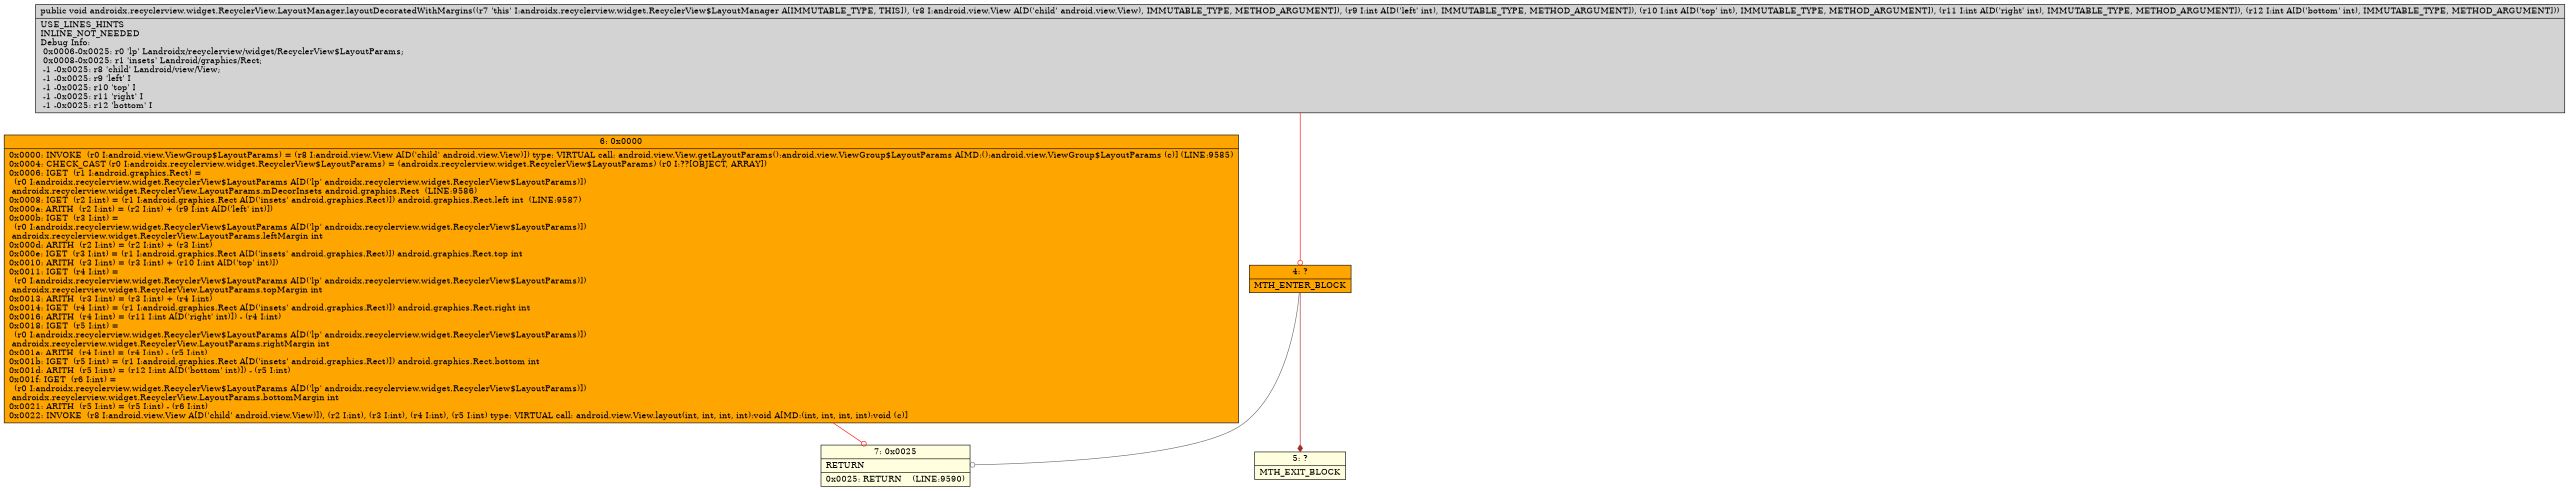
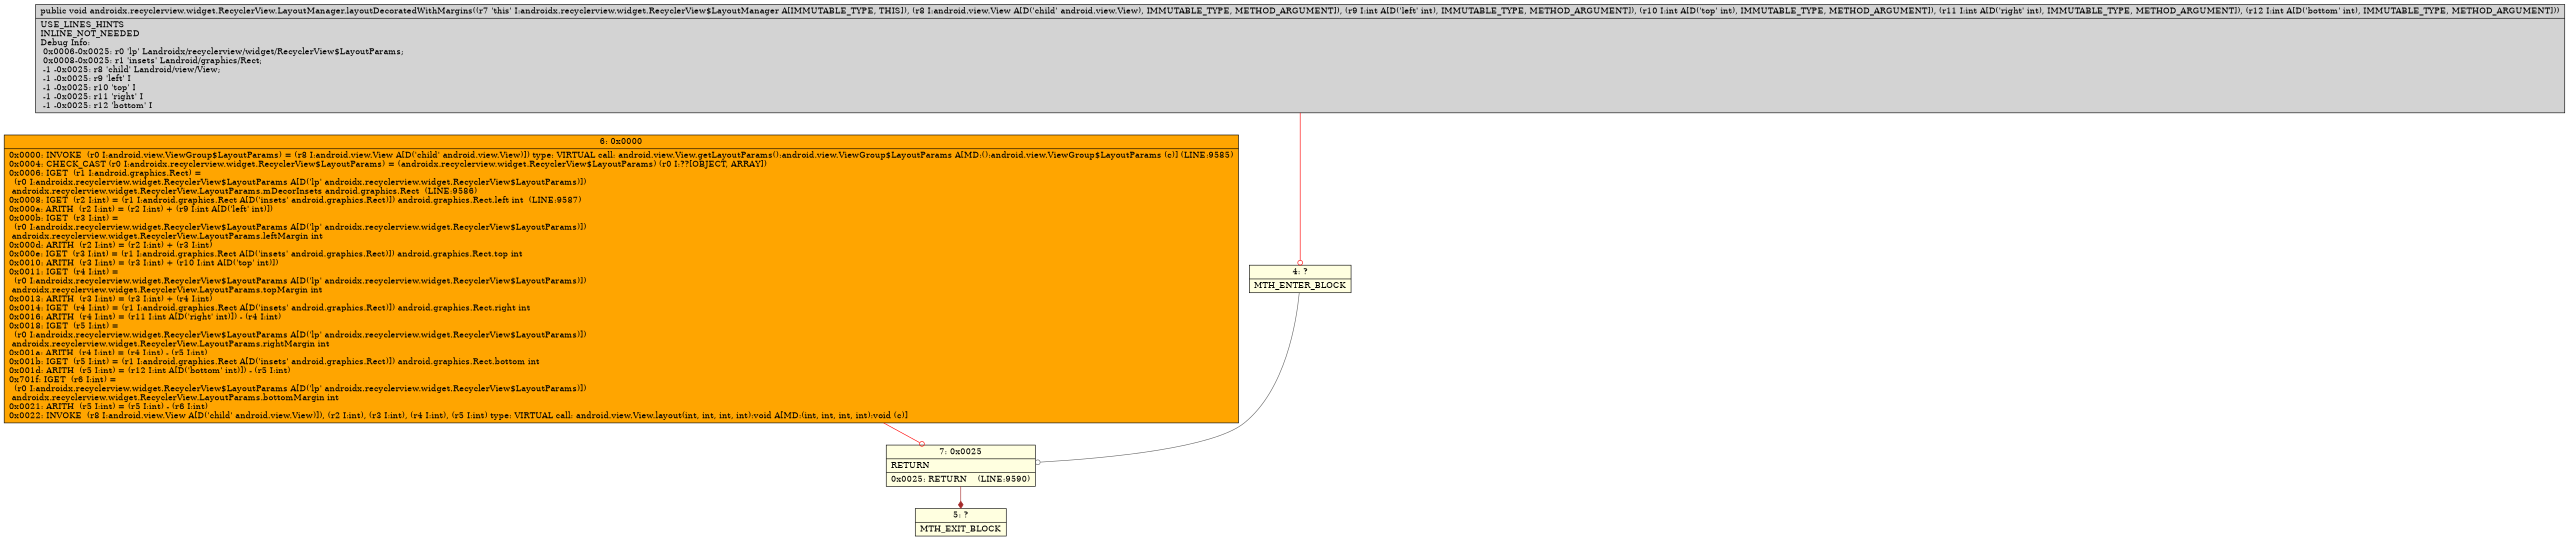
  digraph {
    node [fillcolor=orange shape=record style=filled]
    edge [arrowhead=odot color=red]
-   n1 [label="{4\:\ ?|MTH_ENTER_BLOCK\l}"]
+   n1 [fillcolor=lightyellow label="{4\:\ ?|MTH_ENTER_BLOCK\l}"]
    n2 [fillcolor=lightyellow label="{7\:\ 0x0025|RETURN\l|0x0025: RETURN    (LINE:9590)\l}"]
-   n3 [label="{6\:\ 0x0000|0x0000: INVOKE  (r0 I:android.view.ViewGroup$LayoutParams) = (r8 I:android.view.View A[D('child' android.view.View)]) type: VIRTUAL call: android.view.View.getLayoutParams():android.view.ViewGroup$LayoutParams A[MD:():android.view.ViewGroup$LayoutParams (c)] (LINE:9585)\l0x0004: CHECK_CAST (r0 I:androidx.recyclerview.widget.RecyclerView$LayoutParams) = (androidx.recyclerview.widget.RecyclerView$LayoutParams) (r0 I:??[OBJECT, ARRAY]) \l0x0006: IGET  (r1 I:android.graphics.Rect) = \l  (r0 I:androidx.recyclerview.widget.RecyclerView$LayoutParams A[D('lp' androidx.recyclerview.widget.RecyclerView$LayoutParams)])\l androidx.recyclerview.widget.RecyclerView.LayoutParams.mDecorInsets android.graphics.Rect  (LINE:9586)\l0x0008: IGET  (r2 I:int) = (r1 I:android.graphics.Rect A[D('insets' android.graphics.Rect)]) android.graphics.Rect.left int  (LINE:9587)\l0x000a: ARITH  (r2 I:int) = (r2 I:int) + (r9 I:int A[D('left' int)]) \l0x000b: IGET  (r3 I:int) = \l  (r0 I:androidx.recyclerview.widget.RecyclerView$LayoutParams A[D('lp' androidx.recyclerview.widget.RecyclerView$LayoutParams)])\l androidx.recyclerview.widget.RecyclerView.LayoutParams.leftMargin int \l0x000d: ARITH  (r2 I:int) = (r2 I:int) + (r3 I:int) \l0x000e: IGET  (r3 I:int) = (r1 I:android.graphics.Rect A[D('insets' android.graphics.Rect)]) android.graphics.Rect.top int \l0x0010: ARITH  (r3 I:int) = (r3 I:int) + (r10 I:int A[D('top' int)]) \l0x0011: IGET  (r4 I:int) = \l  (r0 I:androidx.recyclerview.widget.RecyclerView$LayoutParams A[D('lp' androidx.recyclerview.widget.RecyclerView$LayoutParams)])\l androidx.recyclerview.widget.RecyclerView.LayoutParams.topMargin int \l0x0013: ARITH  (r3 I:int) = (r3 I:int) + (r4 I:int) \l0x0014: IGET  (r4 I:int) = (r1 I:android.graphics.Rect A[D('insets' android.graphics.Rect)]) android.graphics.Rect.right int \l0x0016: ARITH  (r4 I:int) = (r11 I:int A[D('right' int)]) \- (r4 I:int) \l0x0018: IGET  (r5 I:int) = \l  (r0 I:androidx.recyclerview.widget.RecyclerView$LayoutParams A[D('lp' androidx.recyclerview.widget.RecyclerView$LayoutParams)])\l androidx.recyclerview.widget.RecyclerView.LayoutParams.rightMargin int \l0x001a: ARITH  (r4 I:int) = (r4 I:int) \- (r5 I:int) \l0x001b: IGET  (r5 I:int) = (r1 I:android.graphics.Rect A[D('insets' android.graphics.Rect)]) android.graphics.Rect.bottom int \l0x001d: ARITH  (r5 I:int) = (r12 I:int A[D('bottom' int)]) \- (r5 I:int) \l0x001f: IGET  (r6 I:int) = \l  (r0 I:androidx.recyclerview.widget.RecyclerView$LayoutParams A[D('lp' androidx.recyclerview.widget.RecyclerView$LayoutParams)])\l androidx.recyclerview.widget.RecyclerView.LayoutParams.bottomMargin int \l0x0021: ARITH  (r5 I:int) = (r5 I:int) \- (r6 I:int) \l0x0022: INVOKE  (r8 I:android.view.View A[D('child' android.view.View)]), (r2 I:int), (r3 I:int), (r4 I:int), (r5 I:int) type: VIRTUAL call: android.view.View.layout(int, int, int, int):void A[MD:(int, int, int, int):void (c)]\l}"]
+   n3 [label="{6\:\ 0x0000|0x0000: INVOKE  (r0 I:android.view.ViewGroup$LayoutParams) = (r8 I:android.view.View A[D('child' android.view.View)]) type: VIRTUAL call: android.view.View.getLayoutParams():android.view.ViewGroup$LayoutParams A[MD:():android.view.ViewGroup$LayoutParams (c)] (LINE:9585)\l0x0004: CHECK_CAST (r0 I:androidx.recyclerview.widget.RecyclerView$LayoutParams) = (androidx.recyclerview.widget.RecyclerView$LayoutParams) (r0 I:??[OBJECT, ARRAY]) \l0x0006: IGET  (r1 I:android.graphics.Rect) = \l  (r0 I:androidx.recyclerview.widget.RecyclerView$LayoutParams A[D('lp' androidx.recyclerview.widget.RecyclerView$LayoutParams)])\l androidx.recyclerview.widget.RecyclerView.LayoutParams.mDecorInsets android.graphics.Rect  (LINE:9586)\l0x0008: IGET  (r2 I:int) = (r1 I:android.graphics.Rect A[D('insets' android.graphics.Rect)]) android.graphics.Rect.left int  (LINE:9587)\l0x000a: ARITH  (r2 I:int) = (r2 I:int) + (r9 I:int A[D('left' int)]) \l0x000b: IGET  (r3 I:int) = \l  (r0 I:androidx.recyclerview.widget.RecyclerView$LayoutParams A[D('lp' androidx.recyclerview.widget.RecyclerView$LayoutParams)])\l androidx.recyclerview.widget.RecyclerView.LayoutParams.leftMargin int \l0x000d: ARITH  (r2 I:int) = (r2 I:int) + (r3 I:int) \l0x000e: IGET  (r3 I:int) = (r1 I:android.graphics.Rect A[D('insets' android.graphics.Rect)]) android.graphics.Rect.top int \l0x0010: ARITH  (r3 I:int) = (r3 I:int) + (r10 I:int A[D('top' int)]) \l0x0011: IGET  (r4 I:int) = \l  (r0 I:androidx.recyclerview.widget.RecyclerView$LayoutParams A[D('lp' androidx.recyclerview.widget.RecyclerView$LayoutParams)])\l androidx.recyclerview.widget.RecyclerView.LayoutParams.topMargin int \l0x0013: ARITH  (r3 I:int) = (r3 I:int) + (r4 I:int) \l0x0014: IGET  (r4 I:int) = (r1 I:android.graphics.Rect A[D('insets' android.graphics.Rect)]) android.graphics.Rect.right int \l0x0016: ARITH  (r4 I:int) = (r11 I:int A[D('right' int)]) \- (r4 I:int) \l0x0018: IGET  (r5 I:int) = \l  (r0 I:androidx.recyclerview.widget.RecyclerView$LayoutParams A[D('lp' androidx.recyclerview.widget.RecyclerView$LayoutParams)])\l androidx.recyclerview.widget.RecyclerView.LayoutParams.rightMargin int \l0x001a: ARITH  (r4 I:int) = (r4 I:int) \- (r5 I:int) \l0x001b: IGET  (r5 I:int) = (r1 I:android.graphics.Rect A[D('insets' android.graphics.Rect)]) android.graphics.Rect.bottom int \l0x001d: ARITH  (r5 I:int) = (r12 I:int A[D('bottom' int)]) \- (r5 I:int) \l0x701f: IGET  (r6 I:int) = \l  (r0 I:androidx.recyclerview.widget.RecyclerView$LayoutParams A[D('lp' androidx.recyclerview.widget.RecyclerView$LayoutParams)])\l androidx.recyclerview.widget.RecyclerView.LayoutParams.bottomMargin int \l0x0021: ARITH  (r5 I:int) = (r5 I:int) \- (r6 I:int) \l0x0022: INVOKE  (r8 I:android.view.View A[D('child' android.view.View)]), (r2 I:int), (r3 I:int), (r4 I:int), (r5 I:int) type: VIRTUAL call: android.view.View.layout(int, int, int, int):void A[MD:(int, int, int, int):void (c)]\l}"]
    n4 [fillcolor=lightyellow label="{5\:\ ?|MTH_EXIT_BLOCK\l}"]
    n5 [fillcolor=lightgrey label="{public void androidx.recyclerview.widget.RecyclerView.LayoutManager.layoutDecoratedWithMargins((r7 'this' I:androidx.recyclerview.widget.RecyclerView$LayoutManager A[IMMUTABLE_TYPE, THIS]), (r8 I:android.view.View A[D('child' android.view.View), IMMUTABLE_TYPE, METHOD_ARGUMENT]), (r9 I:int A[D('left' int), IMMUTABLE_TYPE, METHOD_ARGUMENT]), (r10 I:int A[D('top' int), IMMUTABLE_TYPE, METHOD_ARGUMENT]), (r11 I:int A[D('right' int), IMMUTABLE_TYPE, METHOD_ARGUMENT]), (r12 I:int A[D('bottom' int), IMMUTABLE_TYPE, METHOD_ARGUMENT]))  | USE_LINES_HINTS\lINLINE_NOT_NEEDED\lDebug Info:\l  0x0006\-0x0025: r0 'lp' Landroidx\/recyclerview\/widget\/RecyclerView$LayoutParams;\l  0x0008\-0x0025: r1 'insets' Landroid\/graphics\/Rect;\l  \-1 \-0x0025: r8 'child' Landroid\/view\/View;\l  \-1 \-0x0025: r9 'left' I\l  \-1 \-0x0025: r10 'top' I\l  \-1 \-0x0025: r11 'right' I\l  \-1 \-0x0025: r12 'bottom' I\l}"]
    n1 -> n2 [color=gray40]
-   n1 -> n4 [arrowhead=diamond color=brown]
+   n2 -> n4 [arrowhead=diamond color=brown]
    n3 -> n2
    n5 -> n1
  }
